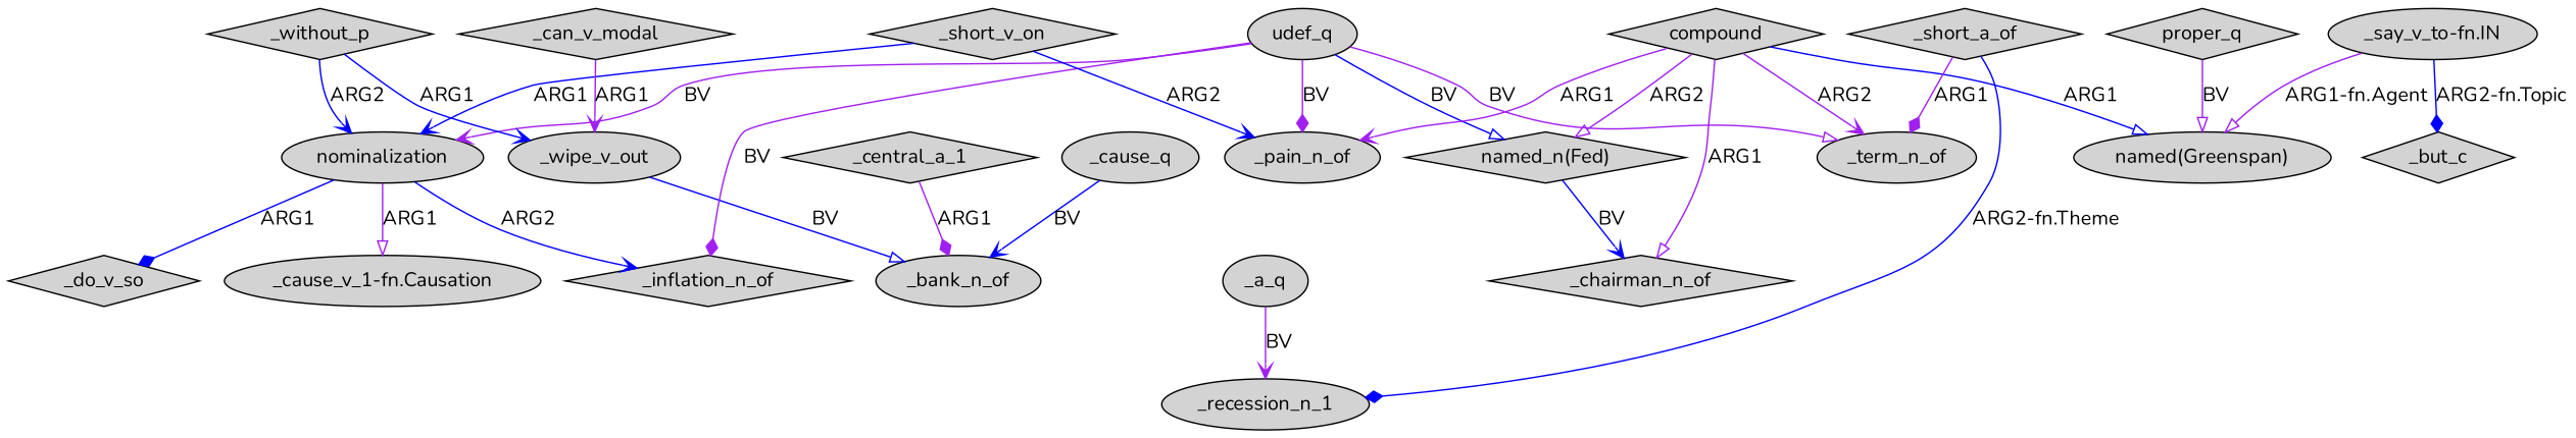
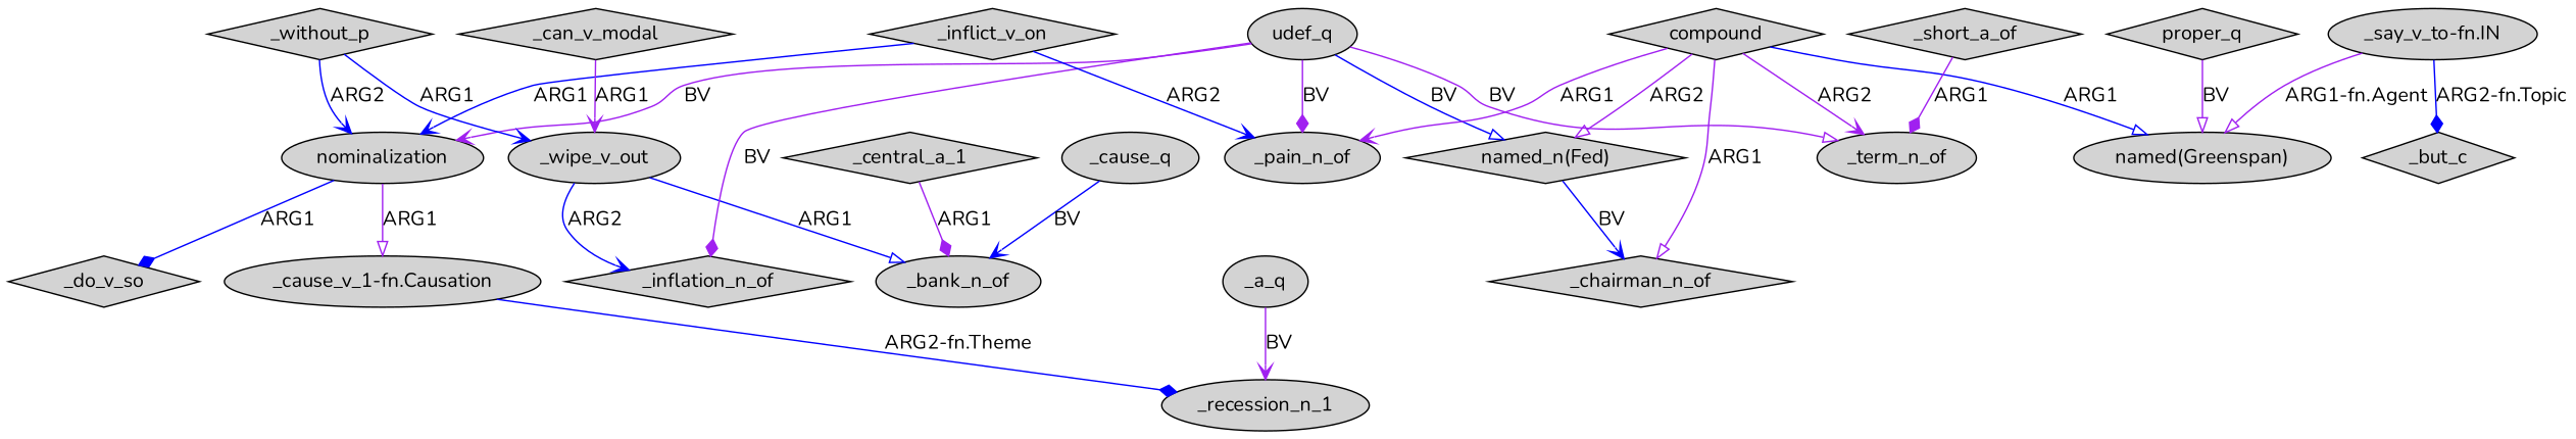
  digraph {
    fontname=Nunito
    node [fontname=Nunito shape=diamond style=filled]
    edge [arrowhead=vee color=purple fontname=Nunito]
    _inflation_n_of
    _wipe_v_out [shape=ellipse]
    _bank_n_of [shape=ellipse]
    "_cause_v_1-fn.Causation" [shape=ellipse]
    _recession_n_1 [shape=ellipse]
    udef_q [shape=ellipse]
    _pain_n_of [shape=ellipse]
    _term_n_of [shape=ellipse]
    nominalization [shape=ellipse]
    "named_n(Fed)"
    _chairman_n_of
    _do_v_so
    compound
    "named(Greenspan)" [shape=ellipse]
    proper_q
-   _inflict_v_on [label=_short_v_on]
+   _inflict_v_on
    _short_a_of
    "_say_v_to-fn.IN" [shape=ellipse]
    _but_c
    _can_v_modal
    _without_p
    n22 [label=_cause_q shape=ellipse]
    _central_a_1
    _a_q [shape=ellipse]
-   nominalization -> _inflation_n_of [color=blue label=ARG2]
-   _wipe_v_out -> _bank_n_of [arrowhead=onormal color=blue label=BV]
-   _short_a_of -> _recession_n_1 [arrowhead=diamond color=blue label="ARG2-fn.Theme"]
+   _wipe_v_out -> _inflation_n_of [color=blue label=ARG2]
+   _wipe_v_out -> _bank_n_of [arrowhead=onormal color=blue label=ARG1]
+   "_cause_v_1-fn.Causation" -> _recession_n_1 [arrowhead=diamond color=blue label="ARG2-fn.Theme"]
    udef_q -> _inflation_n_of [arrowhead=diamond label=BV]
    udef_q -> _pain_n_of [arrowhead=diamond label=BV]
    udef_q -> _term_n_of [arrowhead=onormal label=BV]
    udef_q -> nominalization [label=BV]
    udef_q -> "named_n(Fed)" [arrowhead=onormal color=blue label=BV]
    nominalization -> "_cause_v_1-fn.Causation" [arrowhead=onormal label=ARG1]
    nominalization -> _do_v_so [arrowhead=diamond color=blue label=ARG1]
    "named_n(Fed)" -> _chairman_n_of [color=blue label=BV]
    compound -> _pain_n_of [label=ARG1]
    compound -> _term_n_of [label=ARG2]
    compound -> "named_n(Fed)" [arrowhead=onormal label=ARG2]
    compound -> _chairman_n_of [arrowhead=onormal label=ARG1]
    compound -> "named(Greenspan)" [arrowhead=onormal color=blue label=ARG1]
    proper_q -> "named(Greenspan)" [arrowhead=onormal label=BV]
    _inflict_v_on -> _pain_n_of [color=blue label=ARG2]
    _inflict_v_on -> nominalization [color=blue label=ARG1]
    _short_a_of -> _term_n_of [arrowhead=diamond label=ARG1]
    "_say_v_to-fn.IN" -> "named(Greenspan)" [arrowhead=onormal label="ARG1-fn.Agent"]
    "_say_v_to-fn.IN" -> _but_c [arrowhead=diamond color=blue label="ARG2-fn.Topic"]
    _can_v_modal -> _wipe_v_out [label=ARG1]
    _without_p -> _wipe_v_out [color=blue label=ARG1]
    _without_p -> nominalization [color=blue label=ARG2]
    n22 -> _bank_n_of [color=blue label=BV]
    _central_a_1 -> _bank_n_of [arrowhead=diamond label=ARG1]
    _a_q -> _recession_n_1 [label=BV]
  }
